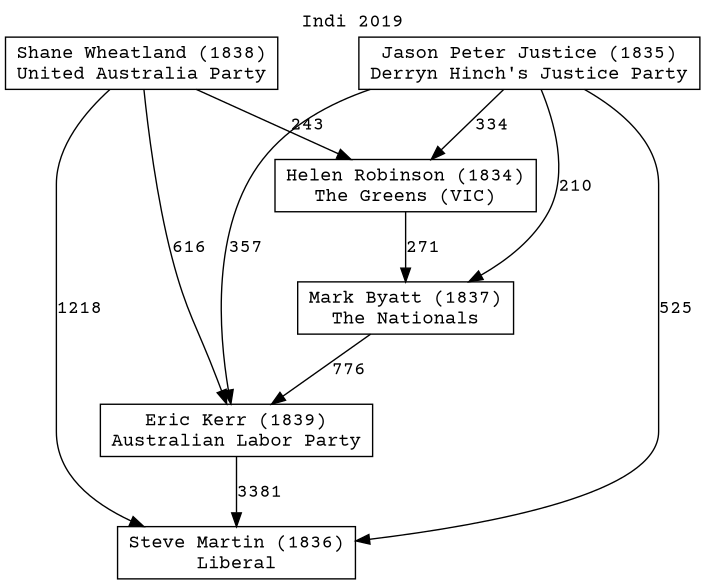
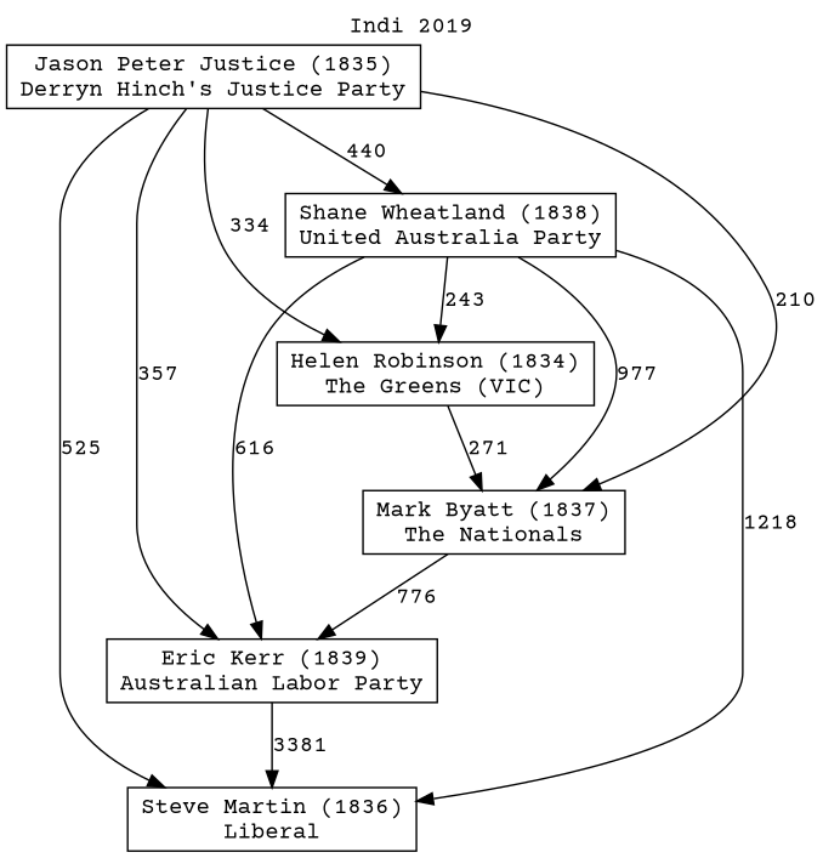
  digraph {
    fontname="Courier Prime"
    label="Indi 2019"
    labelloc=t
    mclimit=10
    node [fontname="Courier Prime" shape=box]
    edge [fontname="Courier Prime"]
    n1 [label="Steve Martin (1836)\nLiberal"]
    n2 [label="Eric Kerr (1839)\nAustralian Labor Party"]
    n3 [label="Mark Byatt (1837)\nThe Nationals"]
    n4 [label="Helen Robinson (1834)\nThe Greens (VIC)"]
    n5 [label="Shane Wheatland (1838)\nUnited Australia Party"]
    n6 [label="Jason Peter Justice (1835)\nDerryn Hinch's Justice Party"]
    n2 -> n1 [label=3381]
    n3 -> n2 [label=776]
    n4 -> n3 [label=271]
    n5 -> n1 [label=1218]
    n5 -> n2 [label=616]
+   n5 -> n3 [label=977]
    n5 -> n4 [label=243]
    n6 -> n1 [label=525]
    n6 -> n2 [label=357]
    n6 -> n3 [label=210]
    n6 -> n4 [label=334]
+   n6 -> n5 [label=440]
  }
